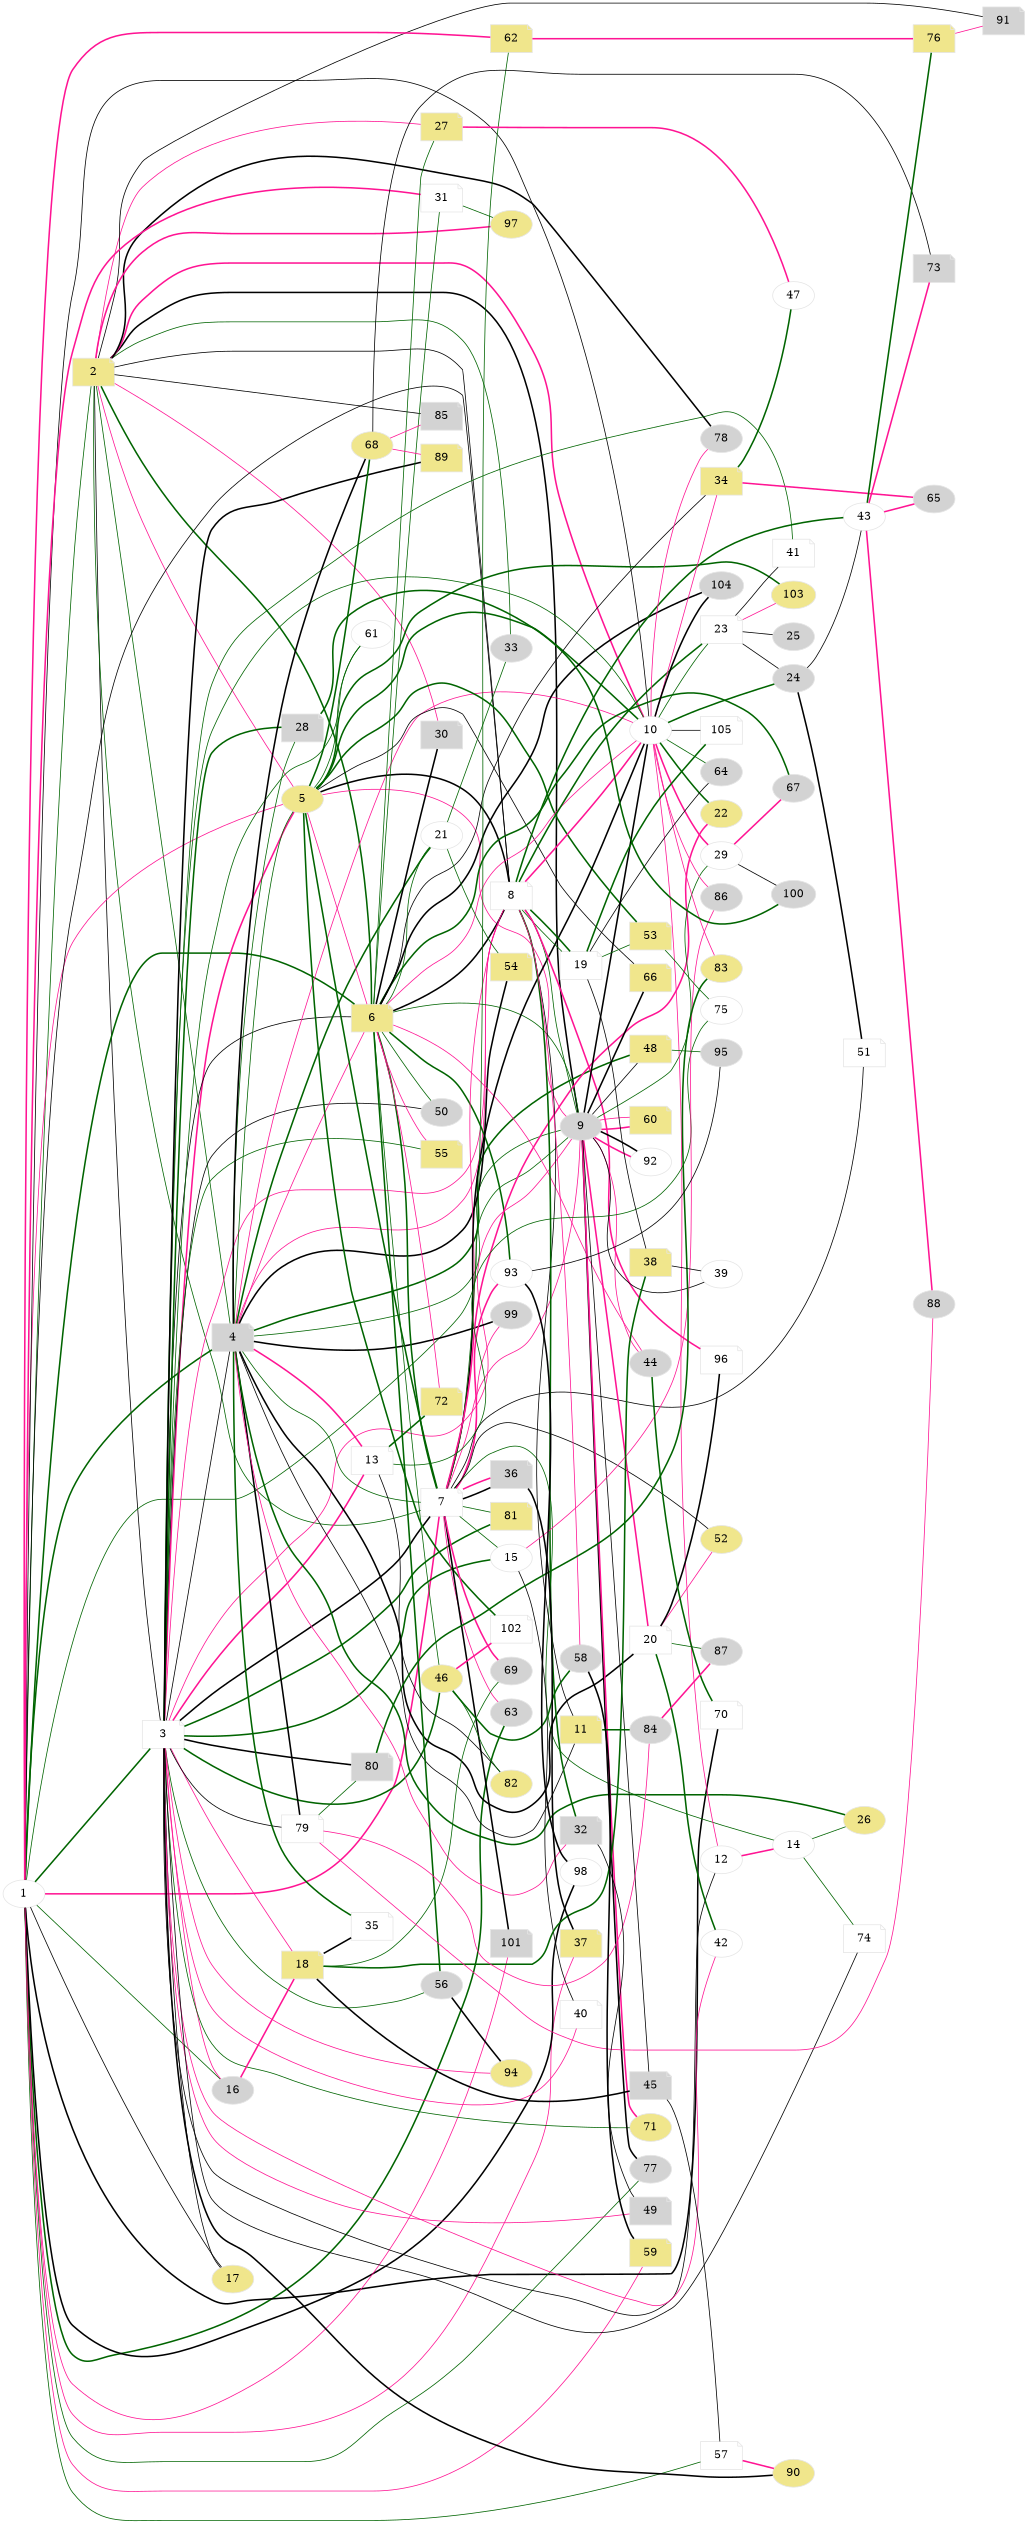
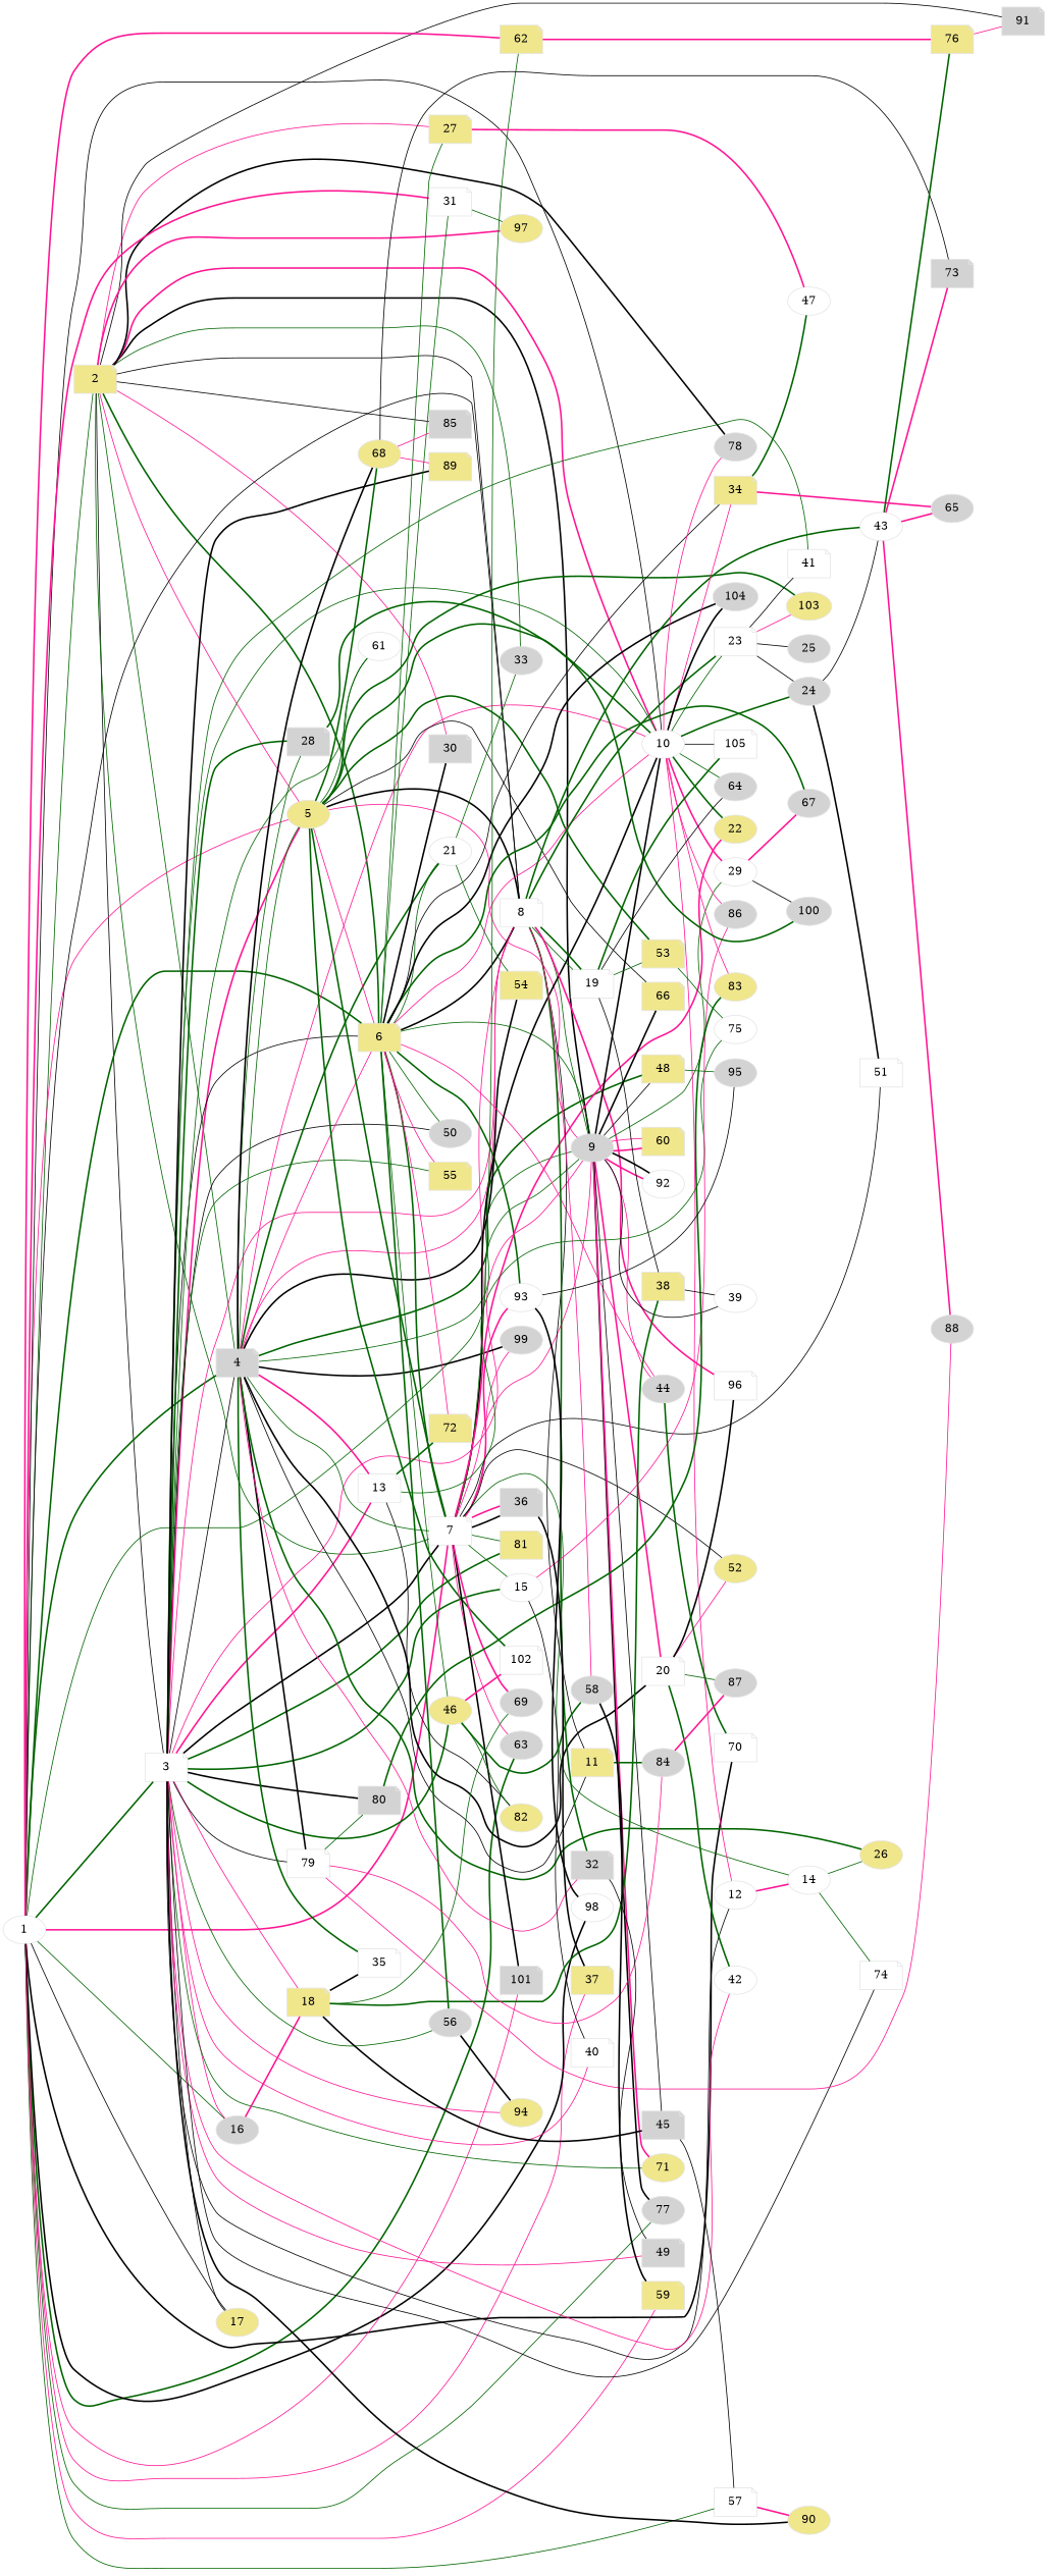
  graph {
    rankdir=LR
    node [color=gray90 fillcolor=lightgrey shape=ellipse style=filled]
    edge [color=darkgreen style=solid]
    2 [fillcolor=khaki shape=note]
    1 [fillcolor=white]
    3 [fillcolor=white shape=note]
    4 [shape=note]
    5 [fillcolor=khaki]
    6 [fillcolor=khaki shape=note]
    7 [fillcolor=white shape=note]
    8 [fillcolor=white shape=note]
    9
    10 [fillcolor=white]
    16
    17 [fillcolor=khaki]
    31 [fillcolor=white shape=note]
    37 [fillcolor=khaki shape=note]
    57 [fillcolor=white shape=note]
    59 [fillcolor=khaki shape=note]
    62 [fillcolor=khaki shape=note]
    63
    70 [fillcolor=white shape=note]
    77
    98 [fillcolor=white]
    101 [shape=note]
    27 [fillcolor=khaki shape=note]
    30 [shape=note]
    33
    78
    85 [shape=note]
    91 [shape=note]
    97 [fillcolor=khaki]
    12 [fillcolor=white]
    13 [fillcolor=white shape=note]
    15 [fillcolor=white]
    18 [fillcolor=khaki shape=note]
    28 [shape=note]
    40 [fillcolor=white shape=note]
    41 [fillcolor=white shape=note]
    42 [fillcolor=white]
    46 [fillcolor=khaki]
    49 [shape=note]
    50
    55 [fillcolor=khaki shape=note]
    56
    61 [fillcolor=white]
    71 [fillcolor=khaki]
    74 [fillcolor=white shape=note]
    79 [fillcolor=white shape=note]
    80 [shape=note]
    81 [fillcolor=khaki shape=note]
    89 [fillcolor=khaki shape=note]
    90 [fillcolor=khaki]
    94 [fillcolor=khaki]
    11 [fillcolor=khaki shape=note]
    20 [fillcolor=white shape=note]
    21 [fillcolor=white]
    26 [fillcolor=khaki]
    32 [shape=note]
    35 [fillcolor=white shape=note]
    48 [fillcolor=khaki shape=note]
    54 [fillcolor=khaki shape=note]
    68 [fillcolor=khaki]
    99
    53 [fillcolor=khaki shape=note]
    66 [fillcolor=khaki shape=note]
    102 [fillcolor=white shape=note]
    103 [fillcolor=khaki]
    34 [fillcolor=khaki shape=note]
    44
    67
    72 [fillcolor=khaki shape=note]
    93 [fillcolor=white]
    104
    14 [fillcolor=white]
    22 [fillcolor=khaki]
    36 [shape=note]
    51 [fillcolor=white shape=note]
    52 [fillcolor=khaki]
    69
    19 [fillcolor=white shape=note]
    23 [fillcolor=white shape=note]
    43 [fillcolor=white]
    58
    96 [fillcolor=white shape=note]
    29 [fillcolor=white]
    39 [fillcolor=white]
    45 [shape=note]
    60 [fillcolor=khaki shape=note]
    92 [fillcolor=white]
    24
    64
    83 [fillcolor=khaki]
    86
    105 [fillcolor=white shape=note]
    76 [fillcolor=khaki shape=note]
    47 [fillcolor=white]
    75 [fillcolor=white]
    82 [fillcolor=khaki]
    38 [fillcolor=khaki shape=note]
    100
    84
    88
    87
    95
    73 [shape=note]
    65
    25
    2 -- 3 [color=black]
    2 -- 4
    2 -- 5 [color=deeppink]
    2 -- 6 [style=bold]
    2 -- 7
    2 -- 8 [color=black]
    2 -- 9 [color=black style=bold]
    2 -- 10 [color=deeppink style=bold]
    2 -- 27 [color=deeppink]
    2 -- 30 [color=deeppink]
    2 -- 33
    2 -- 78 [color=black style=bold]
    2 -- 85 [color=black]
    2 -- 91 [color=black]
    2 -- 97 [color=deeppink style=bold]
    1 -- 2
    1 -- 3 [style=bold]
    1 -- 4 [style=bold]
    1 -- 5 [color=deeppink]
    1 -- 6 [style=bold]
    1 -- 7 [color=deeppink style=bold]
    1 -- 8 [color=black]
    1 -- 9
    1 -- 10 [color=black]
    1 -- 16
    1 -- 17 [color=black]
    1 -- 31 [color=deeppink style=bold]
    1 -- 37 [color=deeppink]
    1 -- 57
    1 -- 59 [color=deeppink]
    1 -- 62 [color=deeppink style=bold]
    1 -- 63 [style=bold]
    1 -- 70 [color=black style=bold]
    1 -- 77
    1 -- 98 [color=black style=bold]
    1 -- 101 [color=deeppink]
    3 -- 4 [color=black]
    3 -- 5 [color=deeppink style=bold]
    3 -- 6 [color=black]
    3 -- 7 [color=black style=bold]
    3 -- 8 [color=deeppink]
    3 -- 9 [color=deeppink]
    3 -- 10
    3 -- 16 [color=deeppink]
    3 -- 17 [color=black]
    3 -- 12 [color=black]
    3 -- 13 [color=deeppink style=bold]
    3 -- 15 [style=bold]
    3 -- 18 [color=deeppink]
    3 -- 28 [style=bold]
    3 -- 40 [color=deeppink]
    3 -- 41
    3 -- 42 [color=deeppink]
    3 -- 46 [style=bold]
    3 -- 49 [color=deeppink]
    3 -- 50 [color=black]
    3 -- 55
    3 -- 56
    3 -- 61
    3 -- 71
    3 -- 74 [color=black]
    3 -- 79 [color=black]
    3 -- 80 [color=black style=bold]
    3 -- 81 [style=bold]
    3 -- 89 [color=black style=bold]
    3 -- 90 [color=black style=bold]
    3 -- 94 [color=deeppink]
    4 -- 5
    4 -- 6 [color=deeppink]
    4 -- 7
    4 -- 8 [color=deeppink]
    4 -- 9
    4 -- 10 [color=deeppink]
    4 -- 13 [color=deeppink style=bold]
    4 -- 28
    4 -- 79 [color=black style=bold]
    4 -- 11 [color=black]
    4 -- 20 [color=black style=bold]
    4 -- 21 [style=bold]
    4 -- 26 [style=bold]
    4 -- 32 [color=deeppink]
    4 -- 35 [style=bold]
    4 -- 48 [style=bold]
    4 -- 54 [color=black style=bold]
    4 -- 68 [color=black style=bold]
    4 -- 99 [color=black style=bold]
    5 -- 6 [color=deeppink]
    5 -- 7 [style=bold]
    5 -- 8 [color=black style=bold]
    5 -- 9 [color=deeppink]
    5 -- 10 [style=bold]
    5 -- 61
    5 -- 68 [style=bold]
    5 -- 53 [style=bold]
    5 -- 66 [color=black]
    5 -- 102 [style=bold]
    5 -- 103 [style=bold]
    6 -- 7 [style=bold]
    6 -- 8 [color=black style=bold]
    6 -- 9
    6 -- 10 [color=deeppink]
    6 -- 31
    6 -- 27
    6 -- 30 [color=black style=bold]
    6 -- 46
    6 -- 50
    6 -- 55 [color=deeppink]
    6 -- 56 [style=bold]
    6 -- 21
    6 -- 34 [color=black]
    6 -- 44 [color=deeppink]
    6 -- 67 [style=bold]
    6 -- 72 [color=deeppink]
    6 -- 93 [style=bold]
    6 -- 104 [color=black style=bold]
    7 -- 8 [color=deeppink]
    7 -- 9 [color=deeppink]
    7 -- 10 [color=black style=bold]
    7 -- 62
    7 -- 63 [color=deeppink]
    7 -- 101 [color=black style=bold]
    7 -- 15
    7 -- 81
    7 -- 99 [color=deeppink]
    7 -- 93 [color=deeppink style=bold]
    7 -- 14
    7 -- 22 [color=deeppink style=bold]
    7 -- 36 [color=black style=bold]
    7 -- 36 [color=deeppink style=bold]
    7 -- 51 [color=black]
    7 -- 52 [color=black]
    7 -- 69 [color=deeppink style=bold]
    8 -- 9
-   8 -- 10 [color=deeppink style=bold]
    8 -- 11 [color=black]
    8 -- 32 [style=bold]
    8 -- 19
    8 -- 19 [style=bold]
    8 -- 23 [style=bold]
    8 -- 43 [style=bold]
    8 -- 58 [color=deeppink]
    8 -- 96 [color=deeppink style=bold]
    9 -- 10 [color=black style=bold]
    9 -- 77 [color=black style=bold]
    9 -- 71 [color=deeppink style=bold]
    9 -- 20 [color=deeppink style=bold]
    9 -- 48 [color=black]
    9 -- 66 [color=black style=bold]
    9 -- 44 [color=deeppink]
    9 -- 29
    9 -- 39 [color=black]
    9 -- 45 [color=black]
    9 -- 60 [color=deeppink style=bold]
    9 -- 60 [color=deeppink]
    9 -- 92 [color=deeppink style=bold]
    9 -- 92 [color=black style=bold]
    10 -- 78 [color=deeppink]
    10 -- 12 [color=deeppink]
    10 -- 34 [color=deeppink]
    10 -- 104 [color=black style=bold]
    10 -- 22 [style=bold]
    10 -- 23
    10 -- 29 [color=deeppink style=bold]
    10 -- 24 [style=bold]
    10 -- 64
    10 -- 83 [color=deeppink]
    10 -- 86 [color=deeppink]
    10 -- 105 [color=black]
    16 -- 18 [color=deeppink style=bold]
    31 -- 97
    57 -- 90 [color=deeppink style=bold]
    62 -- 76 [color=deeppink style=bold]
    27 -- 47 [color=deeppink style=bold]
    12 -- 14 [color=deeppink style=bold]
    13 -- 72 [style=bold]
    13 -- 75
    13 -- 82 [color=black]
    15 -- 40 [color=black]
    15 -- 86 [color=deeppink]
    18 -- 35 [color=black style=bold]
    18 -- 69
    18 -- 45 [color=black style=bold]
    18 -- 38 [style=bold]
    28 -- 100 [style=bold]
    46 -- 102 [color=deeppink style=bold]
    46 -- 58 [style=bold]
    46 -- 82
    56 -- 94 [color=black style=bold]
    79 -- 80
    79 -- 84 [color=deeppink]
    79 -- 88 [color=deeppink]
    80 -- 83 [style=bold]
    11 -- 84 [style=bold]
    20 -- 42 [style=bold]
    20 -- 52 [color=deeppink]
    20 -- 96 [color=black style=bold]
    20 -- 87
    21 -- 33
    21 -- 54
    32 -- 49 [color=black]
    48 -- 95
    68 -- 85 [color=deeppink]
    68 -- 89 [color=deeppink]
    68 -- 73 [color=black]
    53 -- 75
    34 -- 47 [style=bold]
    34 -- 65 [color=deeppink style=bold]
    44 -- 70 [style=bold]
    93 -- 98 [color=black style=bold]
    93 -- 95 [color=black]
    14 -- 74
    14 -- 26
    36 -- 37 [color=black style=bold]
    19 -- 53
    19 -- 64 [color=black]
    19 -- 105 [style=bold]
    19 -- 38 [color=black]
    23 -- 41 [color=black]
    23 -- 103 [color=deeppink]
    23 -- 24 [color=black]
    23 -- 25 [color=black]
    43 -- 76 [style=bold]
    43 -- 88 [color=deeppink style=bold]
    43 -- 73 [color=deeppink style=bold]
    43 -- 65 [color=deeppink style=bold]
    58 -- 59 [color=black style=bold]
    29 -- 67 [color=deeppink style=bold]
    29 -- 100 [color=black]
    45 -- 57 [color=black]
    24 -- 51 [color=black style=bold]
    24 -- 43 [color=black]
    76 -- 91 [color=deeppink]
    38 -- 39 [color=black]
    84 -- 87 [color=deeppink style=bold]
  }
